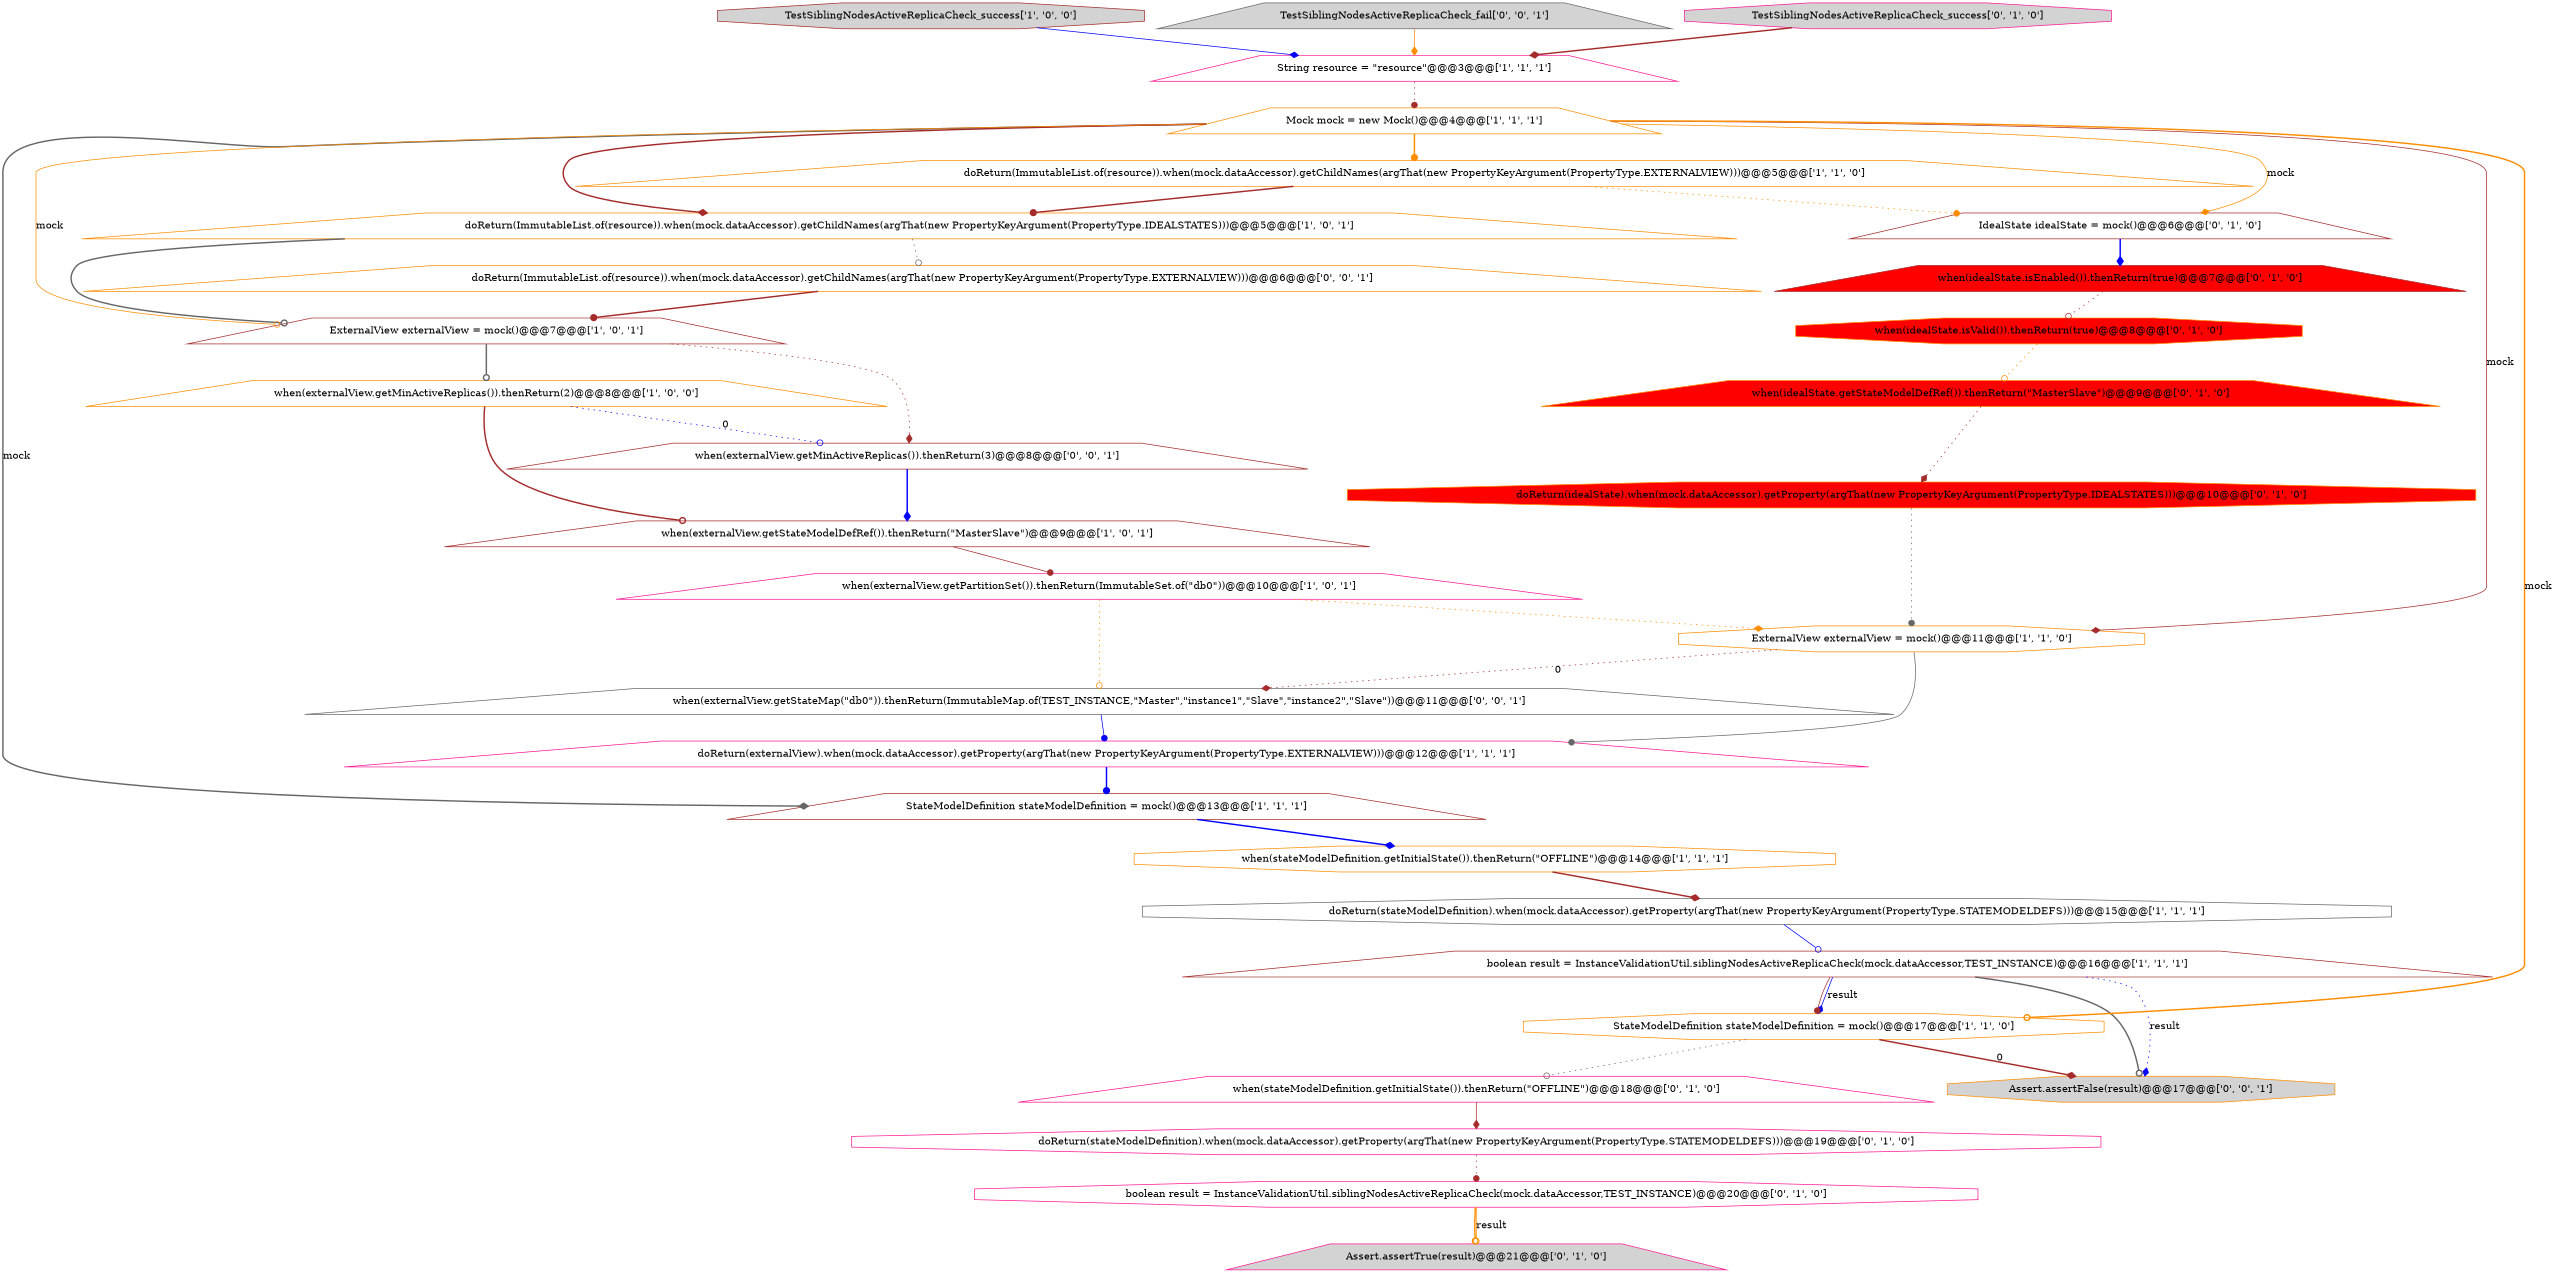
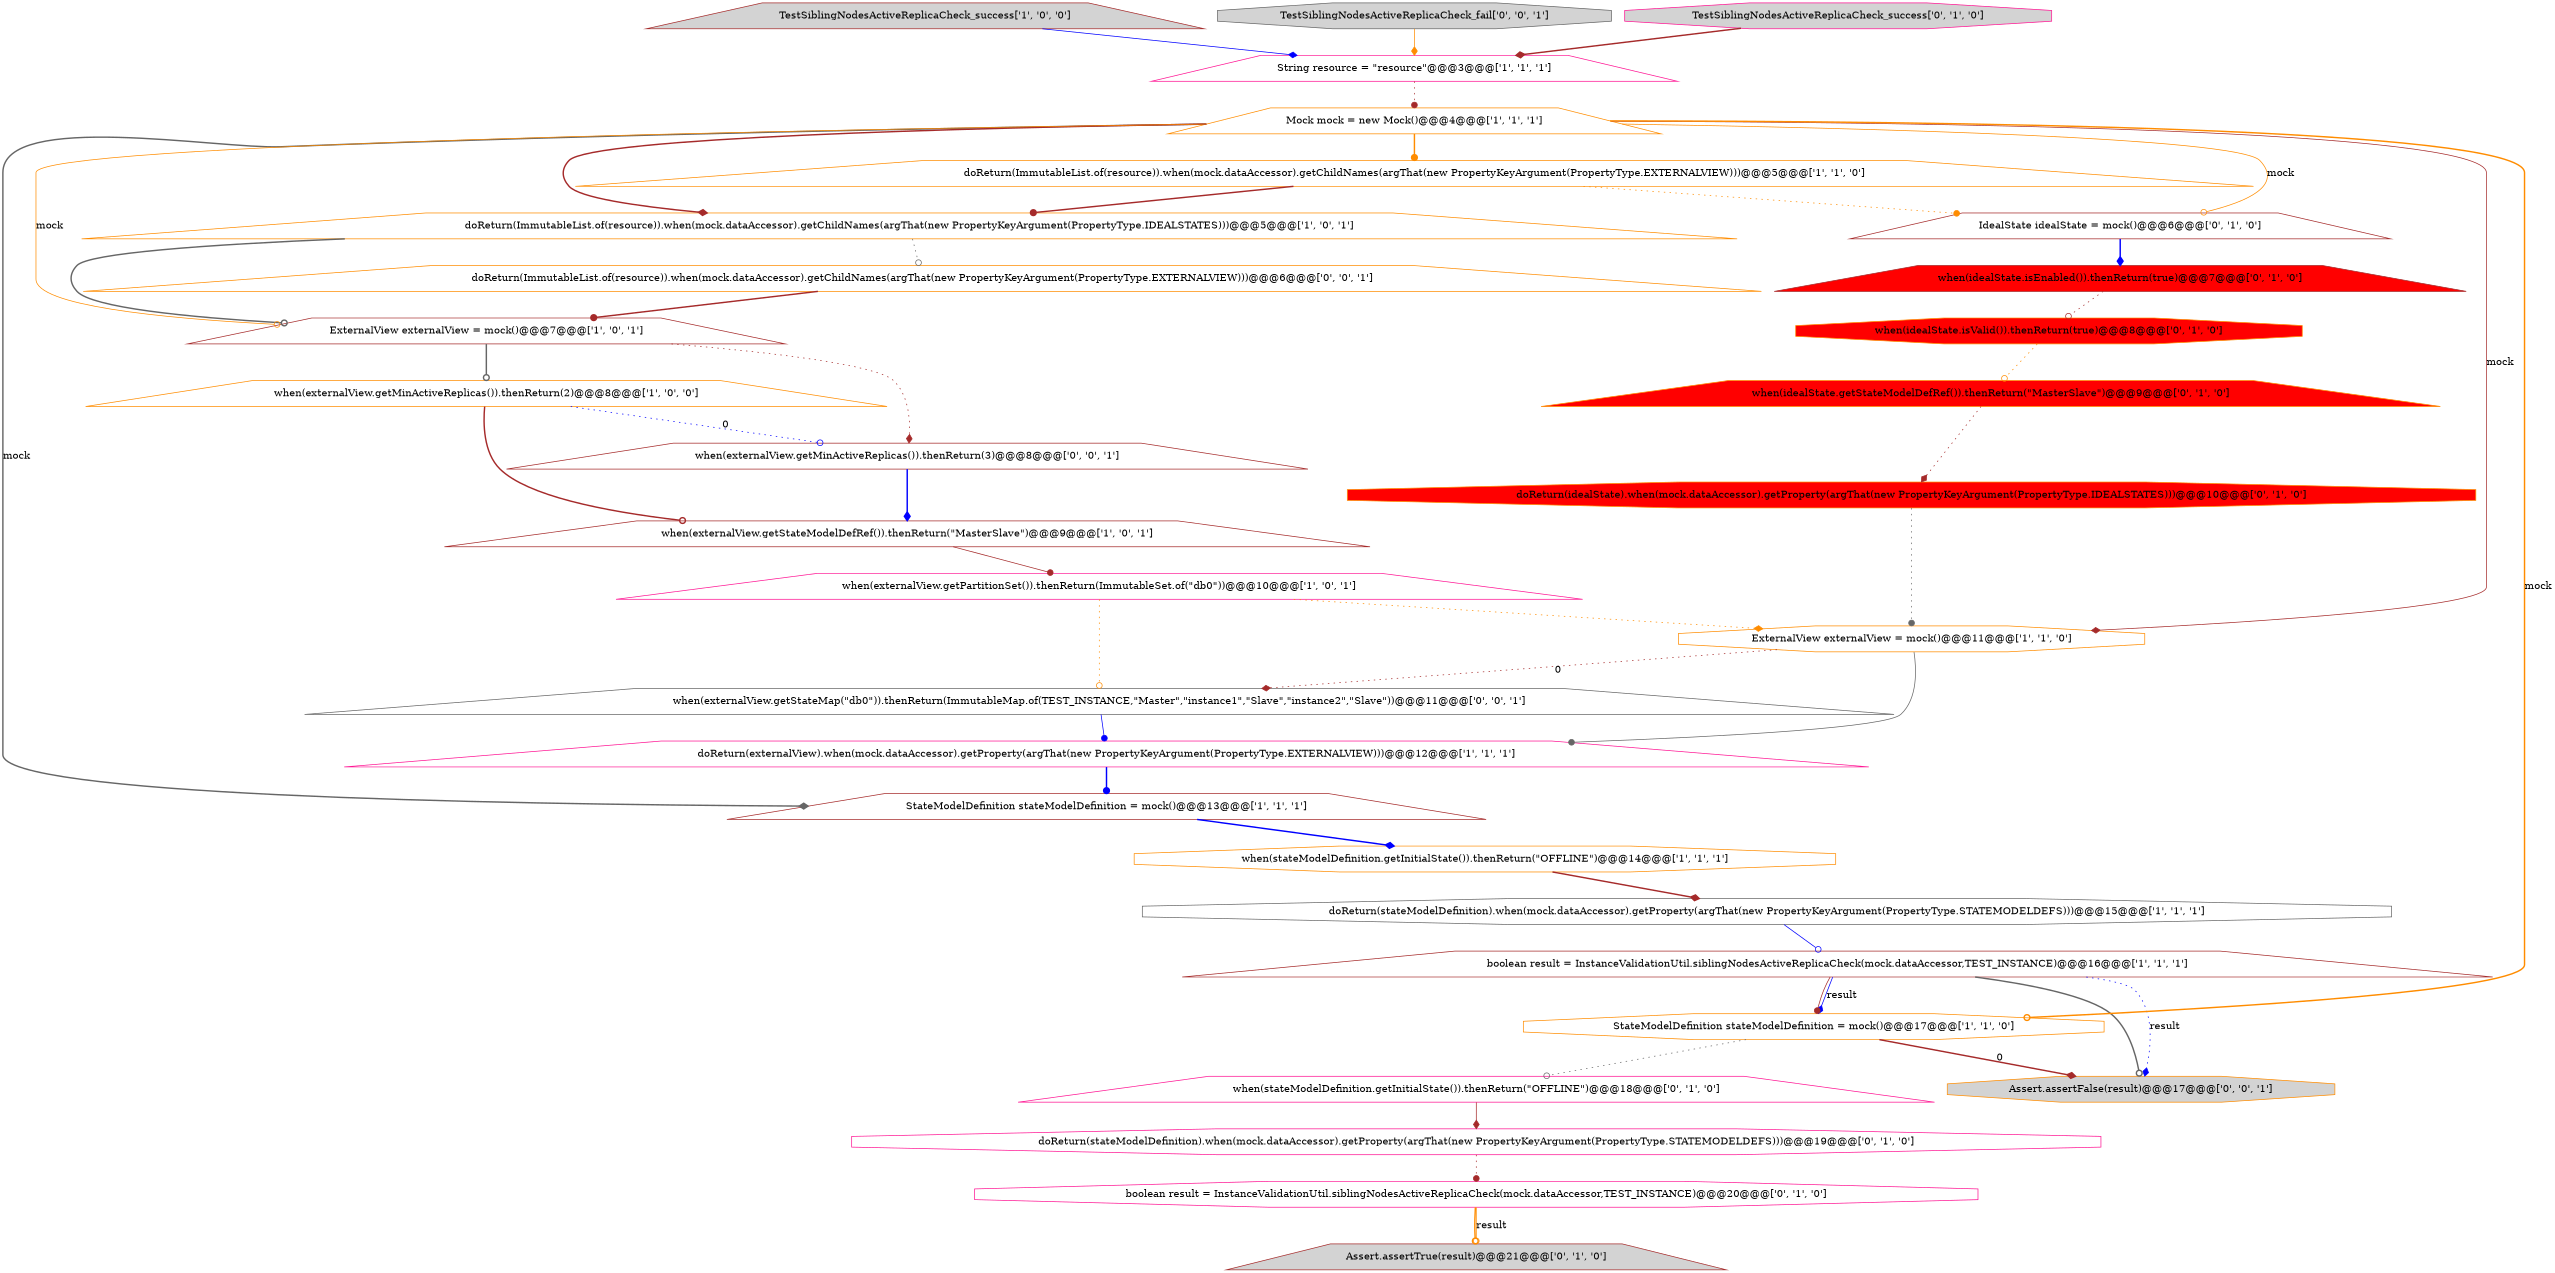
  digraph {
    node [color=darkorange fillcolor=white shape=trapezium style=filled]
    edge [arrowhead=diamond color=brown style=bold]
    n1 [fillcolor=lightgray label="Assert.assertFalse(result)@@@17@@@['0', '0', '1']" shape=octagon]
    n2 [fillcolor=red label="doReturn(idealState).when(mock.dataAccessor).getProperty(argThat(new PropertyKeyArgument(PropertyType.IDEALSTATES)))@@@10@@@['0', '1', '0']" shape=octagon]
    n3 [label="ExternalView externalView = mock()@@@11@@@['1', '1', '0']" shape=octagon]
    n4 [color=gray40 label="when(externalView.getStateMap(\"db0\")).thenReturn(ImmutableMap.of(TEST_INSTANCE,\"Master\",\"instance1\",\"Slave\",\"instance2\",\"Slave\"))@@@11@@@['0', '0', '1']"]
    n5 [color=deeppink label="doReturn(externalView).when(mock.dataAccessor).getProperty(argThat(new PropertyKeyArgument(PropertyType.EXTERNALVIEW)))@@@12@@@['1', '1', '1']"]
    n6 [color=brown label="StateModelDefinition stateModelDefinition = mock()@@@13@@@['1', '1', '1']"]
    n7 [color=deeppink label="boolean result = InstanceValidationUtil.siblingNodesActiveReplicaCheck(mock.dataAccessor,TEST_INSTANCE)@@@20@@@['0', '1', '0']" shape=octagon]
-   n8 [color=deeppink fillcolor=lightgray label="Assert.assertTrue(result)@@@21@@@['0', '1', '0']"]
+   n8 [color=brown fillcolor=lightgray label="Assert.assertTrue(result)@@@21@@@['0', '1', '0']"]
    n9 [label="StateModelDefinition stateModelDefinition = mock()@@@17@@@['1', '1', '0']" shape=octagon]
    n10 [color=deeppink label="when(stateModelDefinition.getInitialState()).thenReturn(\"OFFLINE\")@@@18@@@['0', '1', '0']"]
    n11 [color=deeppink label="doReturn(stateModelDefinition).when(mock.dataAccessor).getProperty(argThat(new PropertyKeyArgument(PropertyType.STATEMODELDEFS)))@@@19@@@['0', '1', '0']" shape=octagon]
    n12 [color=gray40 label="doReturn(stateModelDefinition).when(mock.dataAccessor).getProperty(argThat(new PropertyKeyArgument(PropertyType.STATEMODELDEFS)))@@@15@@@['1', '1', '1']" shape=octagon]
    n13 [color=brown label="boolean result = InstanceValidationUtil.siblingNodesActiveReplicaCheck(mock.dataAccessor,TEST_INSTANCE)@@@16@@@['1', '1', '1']"]
    n14 [fillcolor=red label="when(idealState.getStateModelDefRef()).thenReturn(\"MasterSlave\")@@@9@@@['0', '1', '0']"]
    n15 [label="doReturn(ImmutableList.of(resource)).when(mock.dataAccessor).getChildNames(argThat(new PropertyKeyArgument(PropertyType.IDEALSTATES)))@@@5@@@['1', '0', '1']"]
    n16 [color=brown label="ExternalView externalView = mock()@@@7@@@['1', '0', '1']"]
    n17 [label="doReturn(ImmutableList.of(resource)).when(mock.dataAccessor).getChildNames(argThat(new PropertyKeyArgument(PropertyType.EXTERNALVIEW)))@@@6@@@['0', '0', '1']"]
    n18 [label="when(externalView.getMinActiveReplicas()).thenReturn(2)@@@8@@@['1', '0', '0']"]
    n19 [color=brown label="when(externalView.getMinActiveReplicas()).thenReturn(3)@@@8@@@['0', '0', '1']"]
-   n20 [color=brown fillcolor=lightgray label="TestSiblingNodesActiveReplicaCheck_success['1', '0', '0']" shape=octagon]
+   n20 [color=brown fillcolor=lightgray label="TestSiblingNodesActiveReplicaCheck_success['1', '0', '0']"]
    n21 [color=deeppink label="String resource = \"resource\"@@@3@@@['1', '1', '1']"]
    n22 [label="Mock mock = new Mock()@@@4@@@['1', '1', '1']"]
    n23 [color=brown fillcolor=red label="when(idealState.isEnabled()).thenReturn(true)@@@7@@@['0', '1', '0']"]
    n24 [fillcolor=red label="when(idealState.isValid()).thenReturn(true)@@@8@@@['0', '1', '0']" shape=octagon]
    n25 [color=brown label="when(externalView.getStateModelDefRef()).thenReturn(\"MasterSlave\")@@@9@@@['1', '0', '1']"]
    n26 [color=deeppink label="when(externalView.getPartitionSet()).thenReturn(ImmutableSet.of(\"db0\"))@@@10@@@['1', '0', '1']"]
    n27 [label="when(stateModelDefinition.getInitialState()).thenReturn(\"OFFLINE\")@@@14@@@['1', '1', '1']" shape=octagon]
    n28 [color=brown label="IdealState idealState = mock()@@@6@@@['0', '1', '0']"]
    n29 [label="doReturn(ImmutableList.of(resource)).when(mock.dataAccessor).getChildNames(argThat(new PropertyKeyArgument(PropertyType.EXTERNALVIEW)))@@@5@@@['1', '1', '0']"]
-   n30 [color=gray40 fillcolor=lightgray label="TestSiblingNodesActiveReplicaCheck_fail['0', '0', '1']"]
+   n30 [color=gray40 fillcolor=lightgray label="TestSiblingNodesActiveReplicaCheck_fail['0', '0', '1']" shape=octagon]
    n31 [color=deeppink fillcolor=lightgray label="TestSiblingNodesActiveReplicaCheck_success['0', '1', '0']" shape=octagon]
    n2 -> n3 [arrowhead=dot color=gray40 style=dotted]
    n3 -> n4 [label=0 style=dotted]
    n3 -> n5 [arrowhead=dot color=gray40 style=solid]
    n4 -> n5 [arrowhead=dot color=blue style=solid]
    n5 -> n6 [arrowhead=dot color=blue]
    n6 -> n27 [color=blue]
    n7 -> n8 [arrowhead=odot color=darkorange]
    n7 -> n8 [arrowhead=odot color=darkorange label=result style=solid]
    n9 -> n1 [label=0]
    n9 -> n10 [arrowhead=odot color=gray40 style=dotted]
    n10 -> n11 [style=solid]
    n11 -> n7 [arrowhead=dot style=dotted]
    n12 -> n13 [arrowhead=odot color=blue style=solid]
    n13 -> n1 [color=blue label=result style=dotted]
    n13 -> n1 [arrowhead=odot color=gray40]
    n13 -> n9 [color=blue label=result style=solid]
    n13 -> n9 [arrowhead=dot style=solid]
    n14 -> n2 [style=dotted]
    n15 -> n16 [arrowhead=odot color=gray40]
    n15 -> n17 [arrowhead=odot color=gray40 style=dotted]
    n16 -> n18 [arrowhead=odot color=gray40]
    n16 -> n19 [style=dotted]
    n17 -> n16 [arrowhead=dot]
    n18 -> n19 [arrowhead=odot color=blue label=0 style=dotted]
    n18 -> n25 [arrowhead=odot]
    n19 -> n25 [color=blue]
    n20 -> n21 [color=blue style=solid]
    n21 -> n22 [arrowhead=dot style=dotted]
    n22 -> n3 [label=mock style=solid]
    n22 -> n6 [color=gray40 label=mock]
    n22 -> n9 [arrowhead=odot color=darkorange label=mock]
    n22 -> n15
    n22 -> n16 [arrowhead=odot color=darkorange label=mock style=solid]
-   n22 -> n28 [color=darkorange label=mock style=solid]
+   n22 -> n28 [arrowhead=odot color=darkorange label=mock style=solid]
    n22 -> n29 [arrowhead=dot color=darkorange]
    n23 -> n24 [arrowhead=odot style=dotted]
    n24 -> n14 [arrowhead=odot color=darkorange style=dotted]
    n25 -> n26 [arrowhead=dot style=solid]
    n26 -> n3 [color=darkorange style=dotted]
    n26 -> n4 [arrowhead=odot color=darkorange style=dotted]
    n27 -> n12
    n28 -> n23 [color=blue]
    n29 -> n15 [arrowhead=dot]
    n29 -> n28 [arrowhead=dot color=darkorange style=dotted]
    n30 -> n21 [color=darkorange style=solid]
    n31 -> n21
  }
